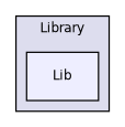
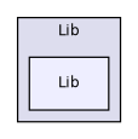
  digraph {
    compound=true
    n1 [fillcolor="#eeeeff" fontname=Helvetica fontsize=10 label=Lib pencolor=black shape=box style=filled]
    subgraph cluster_1 {
      bgcolor="#ddddee"
      fontname=Helvetica
      fontsize=10
-     label=Library
+     label=Lib
      pencolor=black
      n1
    }
  }
